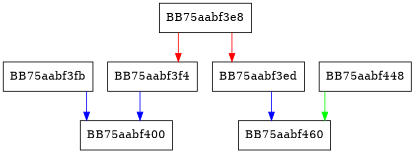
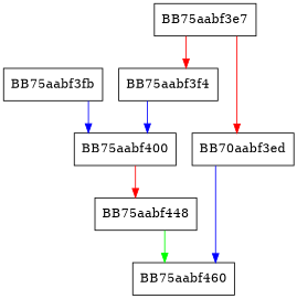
  digraph {
    splines=ortho
    node [shape=box]
    edge [color=blue]
    BB75aabf3fb
    BB75aabf400
-   BB75aabf3e7 [label=BB75aabf3e8]
+   BB75aabf3e7
    BB75aabf3f4
-   BB75aabf3ed
+   BB75aabf3ed [label=BB70aabf3ed]
    BB75aabf448
    BB75aabf460
    BB75aabf3fb -> BB75aabf400
+   BB75aabf400 -> BB75aabf448 [color=red]
    BB75aabf3e7 -> BB75aabf3f4 [color=red]
    BB75aabf3e7 -> BB75aabf3ed [color=red]
    BB75aabf3f4 -> BB75aabf400
    BB75aabf3ed -> BB75aabf460
    BB75aabf448 -> BB75aabf460 [color=green]
  }
